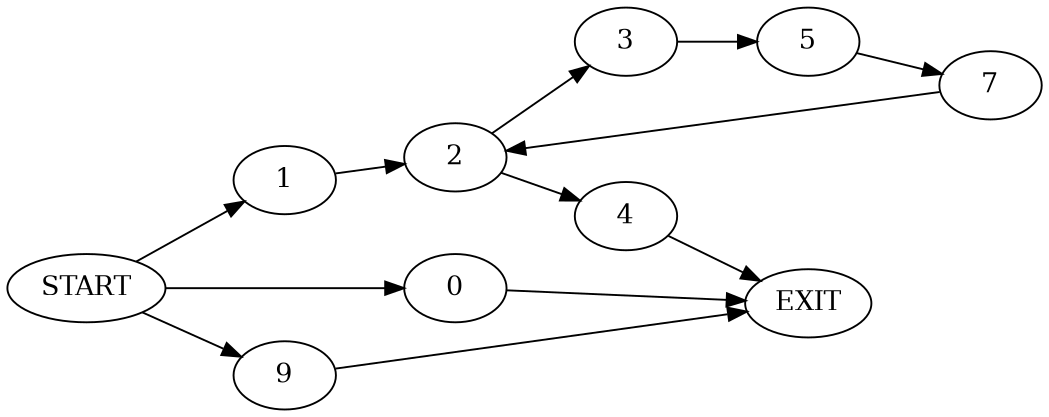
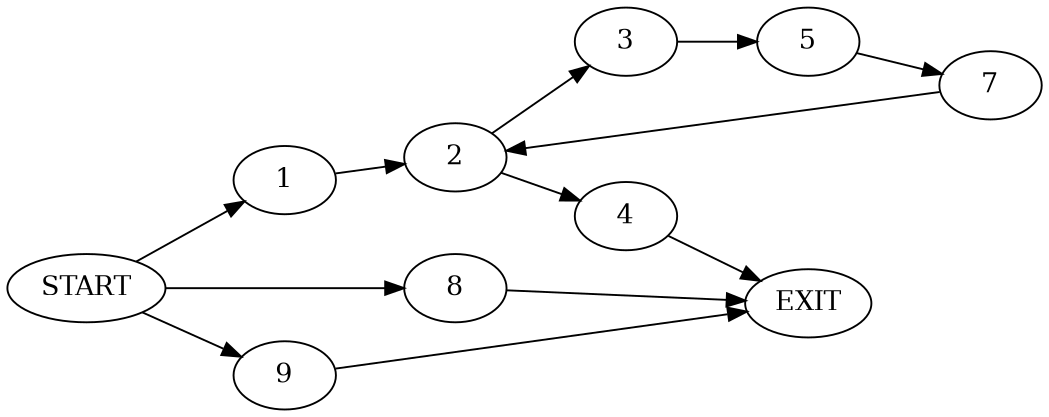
  digraph {
    rankdir=LR
    n1 [label=START]
    1
-   8 [label=0]
+   8
    9
    2
    n6 [label=EXIT]
    3
    4
    5
    7
    n1 -> 1
    n1 -> 8
    n1 -> 9
    1 -> 2
    8 -> n6
    9 -> n6
    2 -> 3
    2 -> 4
    3 -> 5
    4 -> n6
    5 -> 7
    7 -> 2
  }
